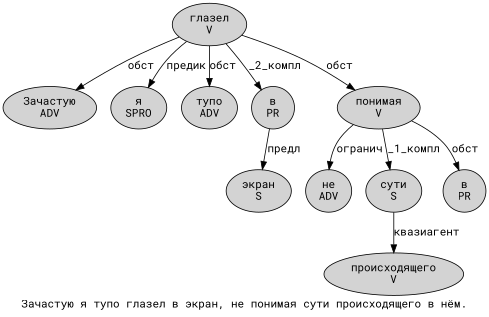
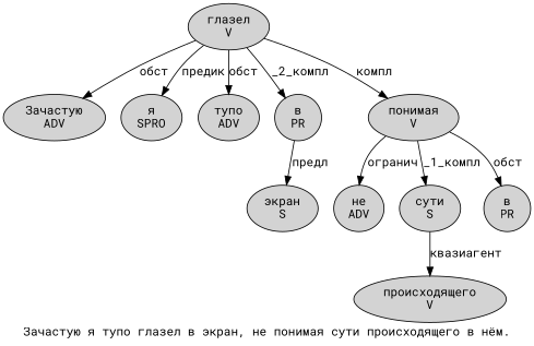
  digraph {
    fontname="Roboto Mono"
    label="Зачастую я тупо глазел в экран, не понимая сути происходящего в нём."
    node [fillcolor=lightgray fontname="Roboto Mono" penwidth=1 shape=ellipse style=filled]
    edge [fontname="Roboto Mono"]
    n1 [label="Зачастую\nADV"]
    n2 [label="я\nSPRO"]
    n3 [label="тупо\nADV"]
    n4 [label="глазел\nV"]
    n5 [label="в\nPR"]
    n6 [label="понимая\nV"]
    n7 [label="экран\nS"]
    n8 [label="не\nADV"]
    n9 [label="сути\nS"]
    n10 [label="в\nPR"]
    n11 [label="происходящего\nV"]
    n4 -> n1 [label="обст"]
    n4 -> n2 [label="предик"]
    n4 -> n3 [label="обст"]
    n4 -> n5 [label="_2_компл"]
-   n4 -> n6 [label="обст"]
+   n4 -> n6 [label="компл"]
    n5 -> n7 [label="предл"]
    n6 -> n8 [label="огранич"]
    n6 -> n9 [label="_1_компл"]
    n6 -> n10 [label="обст"]
    n9 -> n11 [label="квазиагент"]
  }
